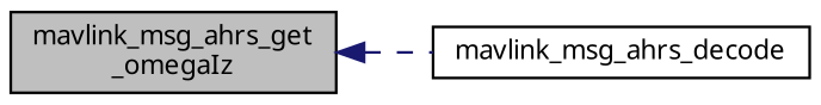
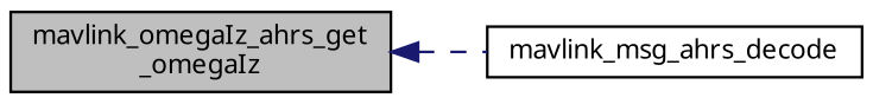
  digraph {
    rankdir=LR
    fontname="Noto Sans"
    node [color=black fontname="Noto Sans" fontsize=10 shape=record style=filled]
-   n1 [fillcolor=grey75 fontcolor=black height=0.2 label="mavlink_msg_ahrs_get\l_omegaIz" width=0.4]
+   n1 [fillcolor=grey75 fontcolor=black height=0.2 label="mavlink_omegaIz_ahrs_get\l_omegaIz" width=0.4]
    n2 [fillcolor=white height=0.2 label=mavlink_msg_ahrs_decode width=0.4]
    n1 -> n2 [color=midnightblue dir=back fontname="Noto Sans" fontsize=10 labelfontname=Helvetica labelfontsize=10 style=dashed]
  }
